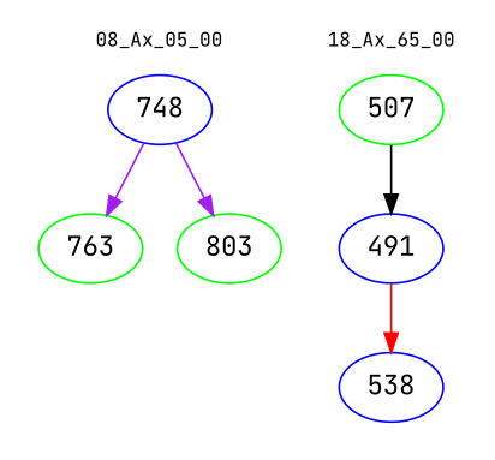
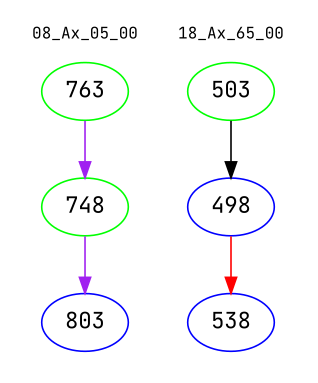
  digraph {
    fontname="JetBrains Mono"
    node [color=blue fontname="JetBrains Mono"]
    edge [color=purple fontname="JetBrains Mono"]
    n1 [color=green label=763]
-   n2 [label=748]
-   n3 [color=green label=803]
-   n4 [color=green label=507]
-   n5 [label=491]
+   n2 [color=green label=748]
+   n3 [label=803]
+   n4 [color=green label=503]
+   n5 [label=498]
    n6 [label=538]
    subgraph cluster_1 {
      color=white
      fontsize=10
      label="08_Ax_05_00"
      n1
      n2
      n3
    }
    subgraph cluster_2 {
      color=white
      fontsize=10
      label="18_Ax_65_00"
      n4
      n5
      n6
    }
-   n2 -> n1
+   n1 -> n2
    n2 -> n3
    n4 -> n5 [color=black]
    n5 -> n6 [color=red]
  }
